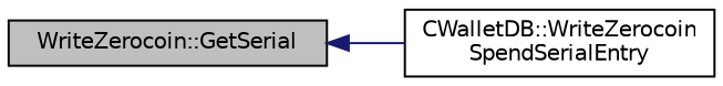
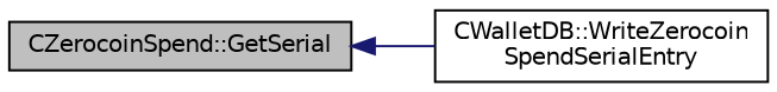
  digraph {
    rankdir=LR
    node [color=black fontname=Helvetica fontsize=10 shape=record style=filled]
-   n1 [fillcolor=grey75 fontcolor=black height=0.2 label="WriteZerocoin::GetSerial" width=0.4]
+   n1 [fillcolor=grey75 fontcolor=black height=0.2 label="CZerocoinSpend::GetSerial" width=0.4]
    n2 [fillcolor=white height=0.2 label="CWalletDB::WriteZerocoin\lSpendSerialEntry" width=0.4]
    n1 -> n2 [color=midnightblue dir=back fontname=Helvetica fontsize=10 labelfontname=Helvetica labelfontsize=10 style=solid]
  }
